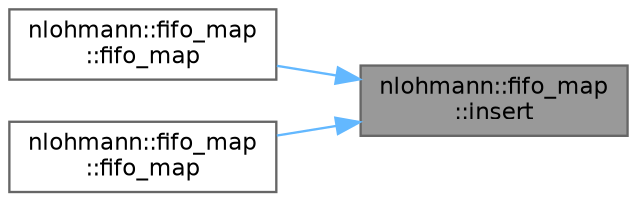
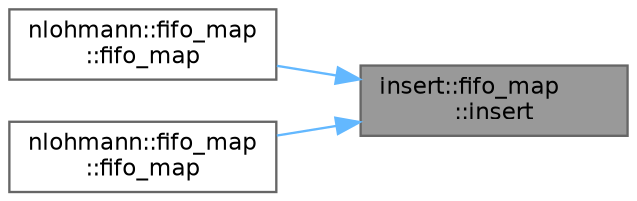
  digraph {
    rankdir=RL
    node [color=grey40 fillcolor=white fontname=Helvetica fontsize=10 shape=box style=filled]
    edge [color=steelblue1 dir=back fontname=Helvetica fontsize=10 labelfontname=Helvetica labelfontsize=10 style=solid]
-   n1 [color=gray40 fillcolor=grey60 fontcolor=black height=0.2 label="nlohmann::fifo_map\l::insert" width=0.4]
+   n1 [color=gray40 fillcolor=grey60 fontcolor=black height=0.2 label="insert::fifo_map\l::insert" width=0.4]
    n2 [height=0.2 label="nlohmann::fifo_map\l::fifo_map" width=0.4]
    n3 [height=0.2 label="nlohmann::fifo_map\l::fifo_map" width=0.4]
    n1 -> n2
    n1 -> n3
  }
